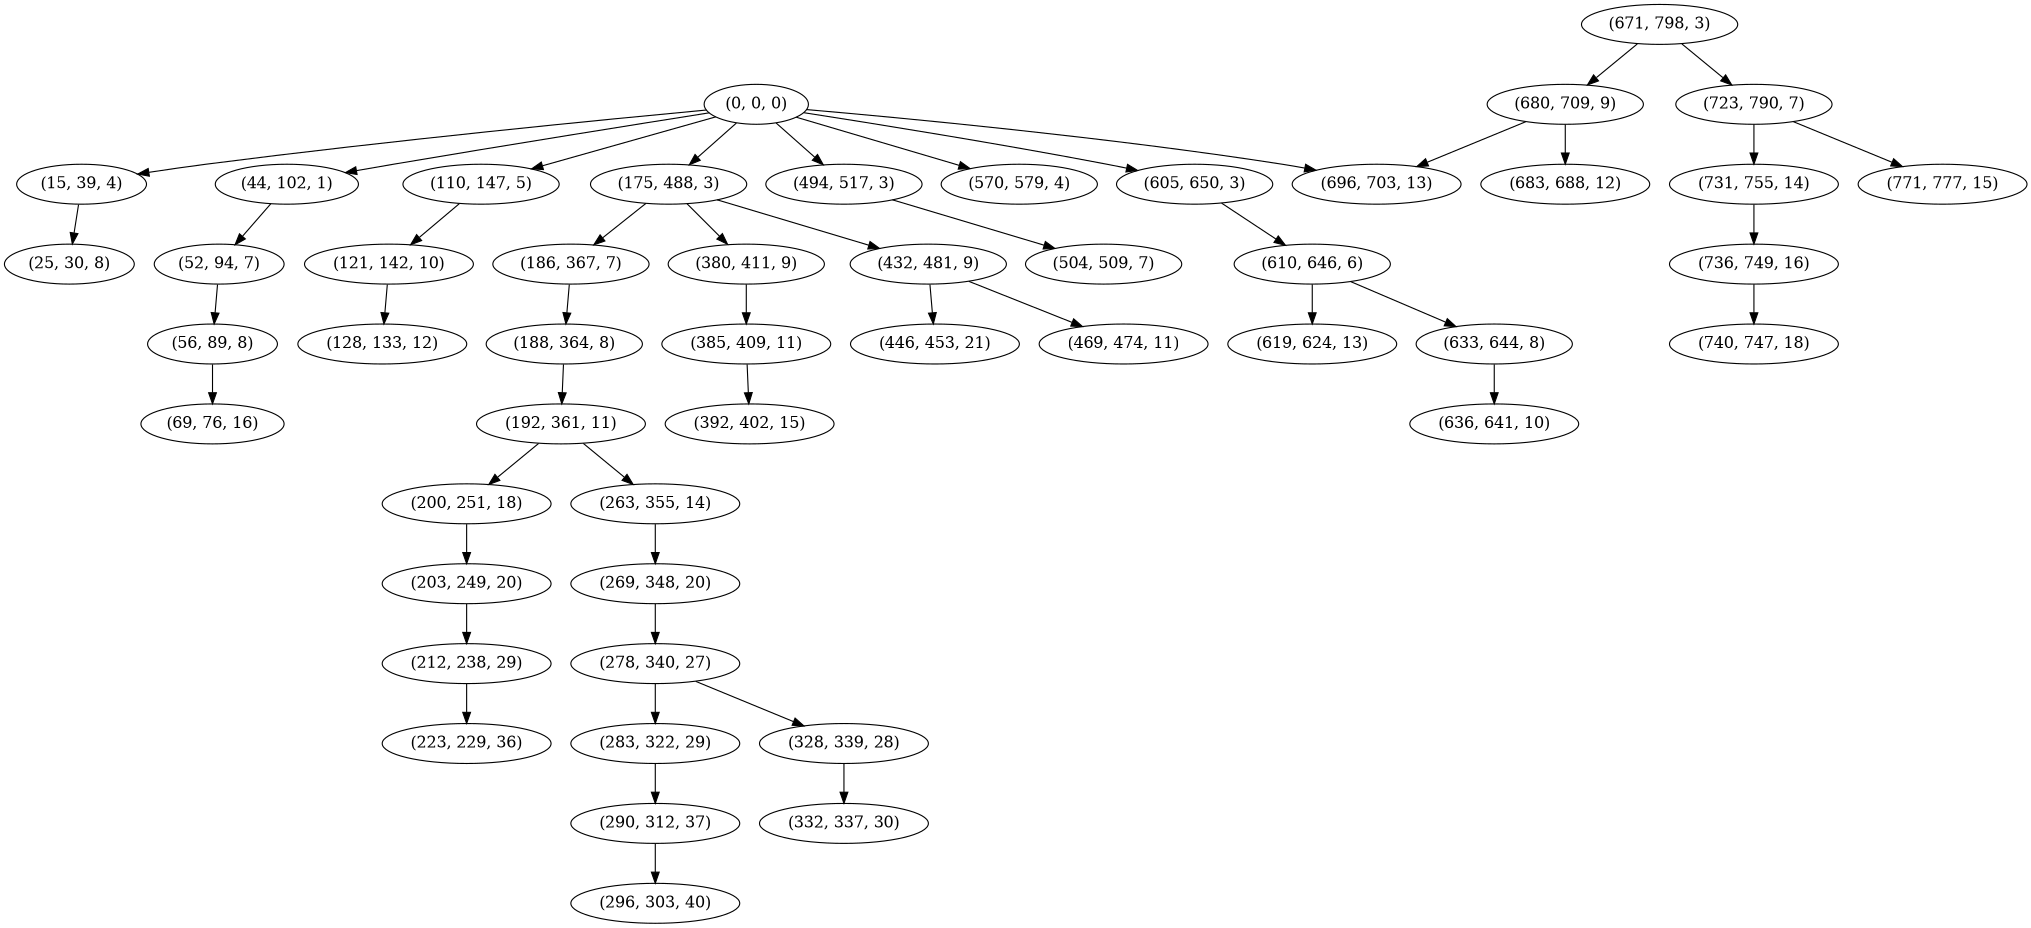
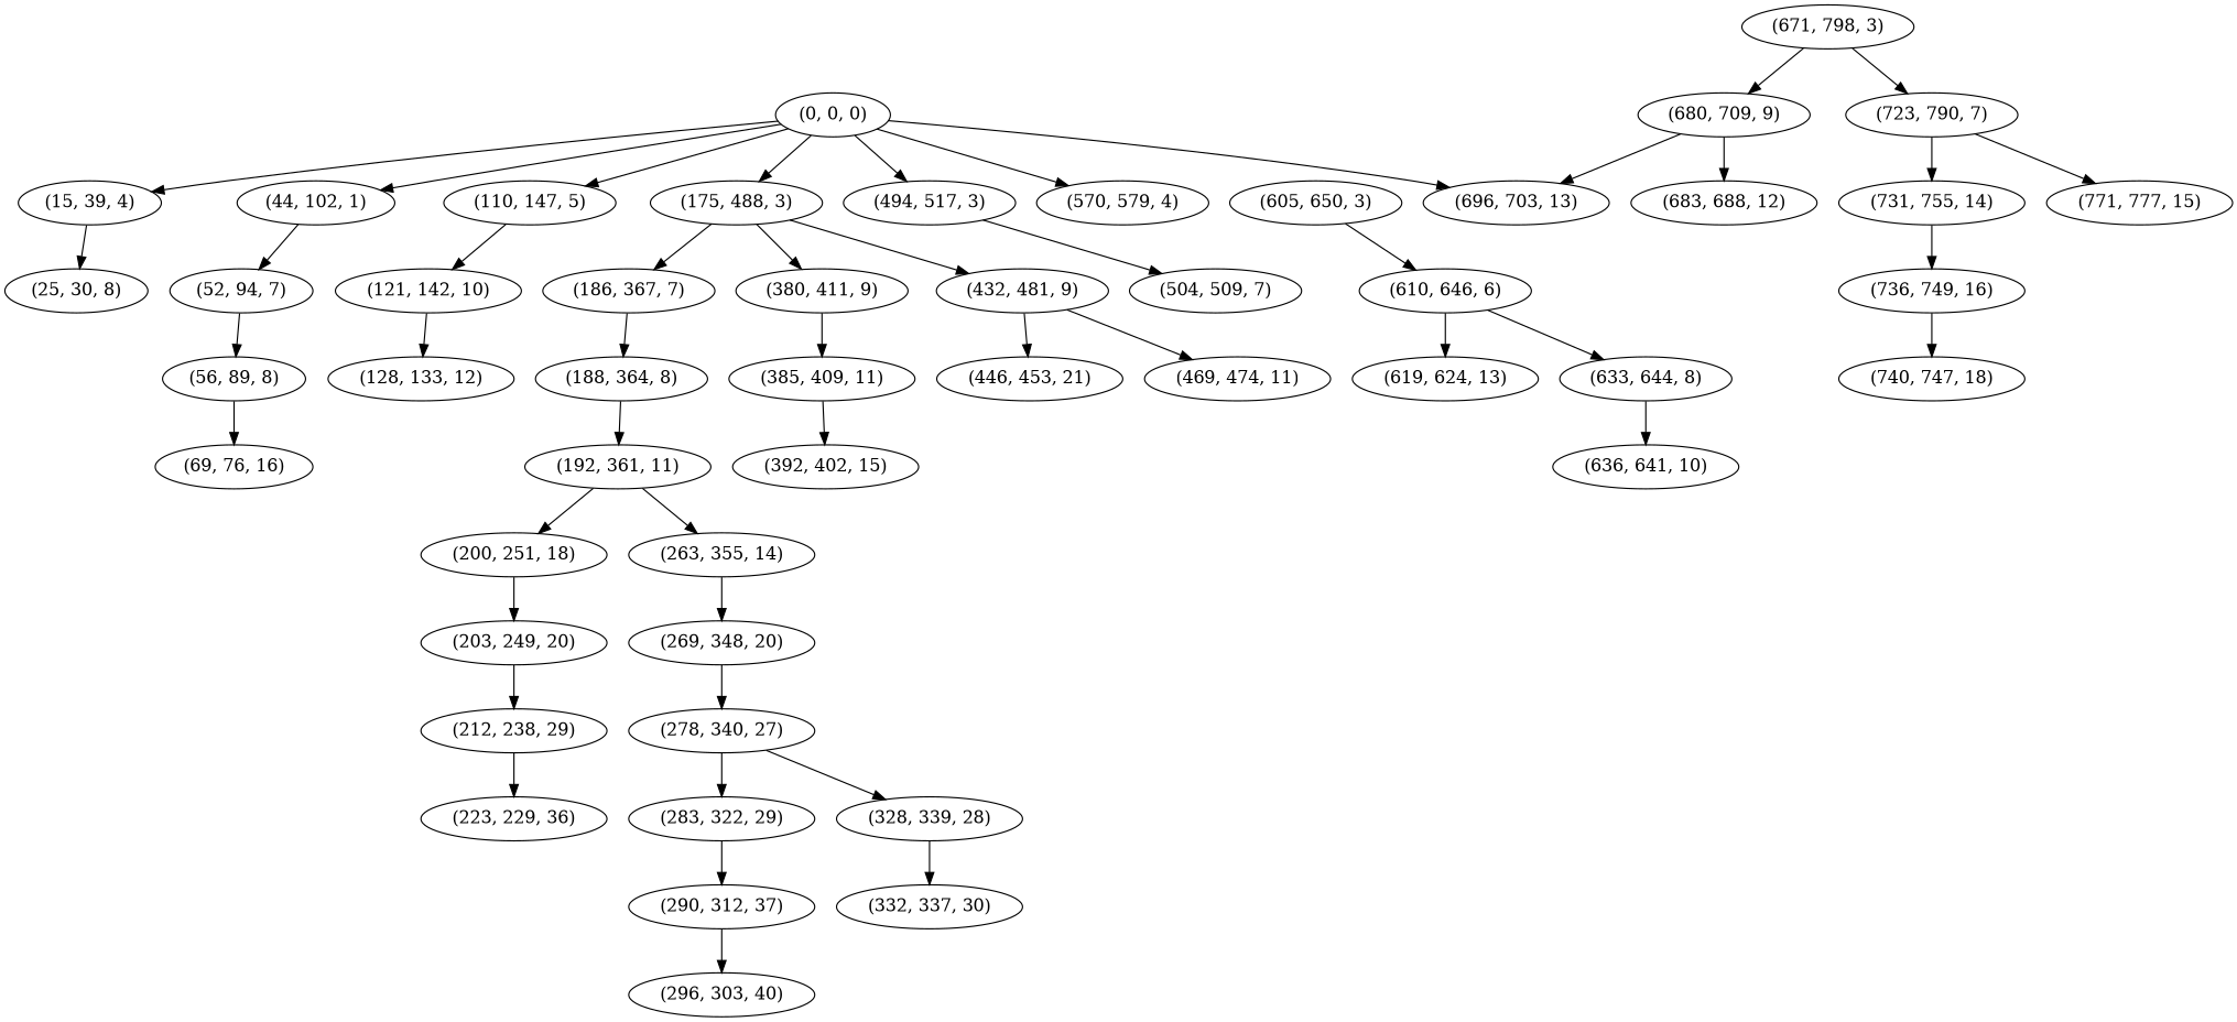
  digraph {
    "(0, 0, 0)"
    "(15, 39, 4)"
    "(44, 102, 1)"
    "(110, 147, 5)"
    "(175, 488, 3)"
    "(494, 517, 3)"
    "(570, 579, 4)"
    "(605, 650, 3)"
    "(696, 703, 13)"
    "(25, 30, 8)"
    "(52, 94, 7)"
    "(121, 142, 10)"
    "(186, 367, 7)"
    "(380, 411, 9)"
    "(432, 481, 9)"
    "(504, 509, 7)"
    "(610, 646, 6)"
    "(671, 798, 3)"
    "(680, 709, 9)"
    "(723, 790, 7)"
    "(56, 89, 8)"
    "(69, 76, 16)"
    "(128, 133, 12)"
    "(188, 364, 8)"
    "(385, 409, 11)"
    "(446, 453, 21)"
    "(469, 474, 11)"
    "(192, 361, 11)"
    "(200, 251, 18)"
    "(263, 355, 14)"
    "(203, 249, 20)"
    "(269, 348, 20)"
    "(212, 238, 29)"
    "(223, 229, 36)"
    "(278, 340, 27)"
    n36 [label="(283, 322, 29)"]
    "(328, 339, 28)"
    "(290, 312, 37)"
    "(332, 337, 30)"
    "(296, 303, 40)"
    "(392, 402, 15)"
    "(619, 624, 13)"
    "(633, 644, 8)"
    "(636, 641, 10)"
    "(683, 688, 12)"
    "(731, 755, 14)"
    "(771, 777, 15)"
    "(736, 749, 16)"
    "(740, 747, 18)"
    "(0, 0, 0)" -> "(15, 39, 4)"
    "(0, 0, 0)" -> "(44, 102, 1)"
    "(0, 0, 0)" -> "(110, 147, 5)"
    "(0, 0, 0)" -> "(175, 488, 3)"
    "(0, 0, 0)" -> "(494, 517, 3)"
    "(0, 0, 0)" -> "(570, 579, 4)"
-   "(0, 0, 0)" -> "(605, 650, 3)"
    "(0, 0, 0)" -> "(696, 703, 13)"
    "(15, 39, 4)" -> "(25, 30, 8)"
    "(44, 102, 1)" -> "(52, 94, 7)"
    "(110, 147, 5)" -> "(121, 142, 10)"
    "(175, 488, 3)" -> "(186, 367, 7)"
    "(175, 488, 3)" -> "(380, 411, 9)"
    "(175, 488, 3)" -> "(432, 481, 9)"
    "(494, 517, 3)" -> "(504, 509, 7)"
    "(605, 650, 3)" -> "(610, 646, 6)"
    "(52, 94, 7)" -> "(56, 89, 8)"
    "(121, 142, 10)" -> "(128, 133, 12)"
    "(186, 367, 7)" -> "(188, 364, 8)"
    "(380, 411, 9)" -> "(385, 409, 11)"
    "(432, 481, 9)" -> "(446, 453, 21)"
    "(432, 481, 9)" -> "(469, 474, 11)"
    "(610, 646, 6)" -> "(619, 624, 13)"
    "(610, 646, 6)" -> "(633, 644, 8)"
    "(671, 798, 3)" -> "(680, 709, 9)"
    "(671, 798, 3)" -> "(723, 790, 7)"
    "(680, 709, 9)" -> "(696, 703, 13)"
    "(680, 709, 9)" -> "(683, 688, 12)"
    "(723, 790, 7)" -> "(731, 755, 14)"
    "(723, 790, 7)" -> "(771, 777, 15)"
    "(56, 89, 8)" -> "(69, 76, 16)"
    "(188, 364, 8)" -> "(192, 361, 11)"
    "(385, 409, 11)" -> "(392, 402, 15)"
    "(192, 361, 11)" -> "(200, 251, 18)"
    "(192, 361, 11)" -> "(263, 355, 14)"
    "(200, 251, 18)" -> "(203, 249, 20)"
    "(263, 355, 14)" -> "(269, 348, 20)"
    "(203, 249, 20)" -> "(212, 238, 29)"
    "(269, 348, 20)" -> "(278, 340, 27)"
    "(212, 238, 29)" -> "(223, 229, 36)"
    "(278, 340, 27)" -> n36
    "(278, 340, 27)" -> "(328, 339, 28)"
    n36 -> "(290, 312, 37)"
    "(328, 339, 28)" -> "(332, 337, 30)"
    "(290, 312, 37)" -> "(296, 303, 40)"
    "(633, 644, 8)" -> "(636, 641, 10)"
    "(731, 755, 14)" -> "(736, 749, 16)"
    "(736, 749, 16)" -> "(740, 747, 18)"
  }
